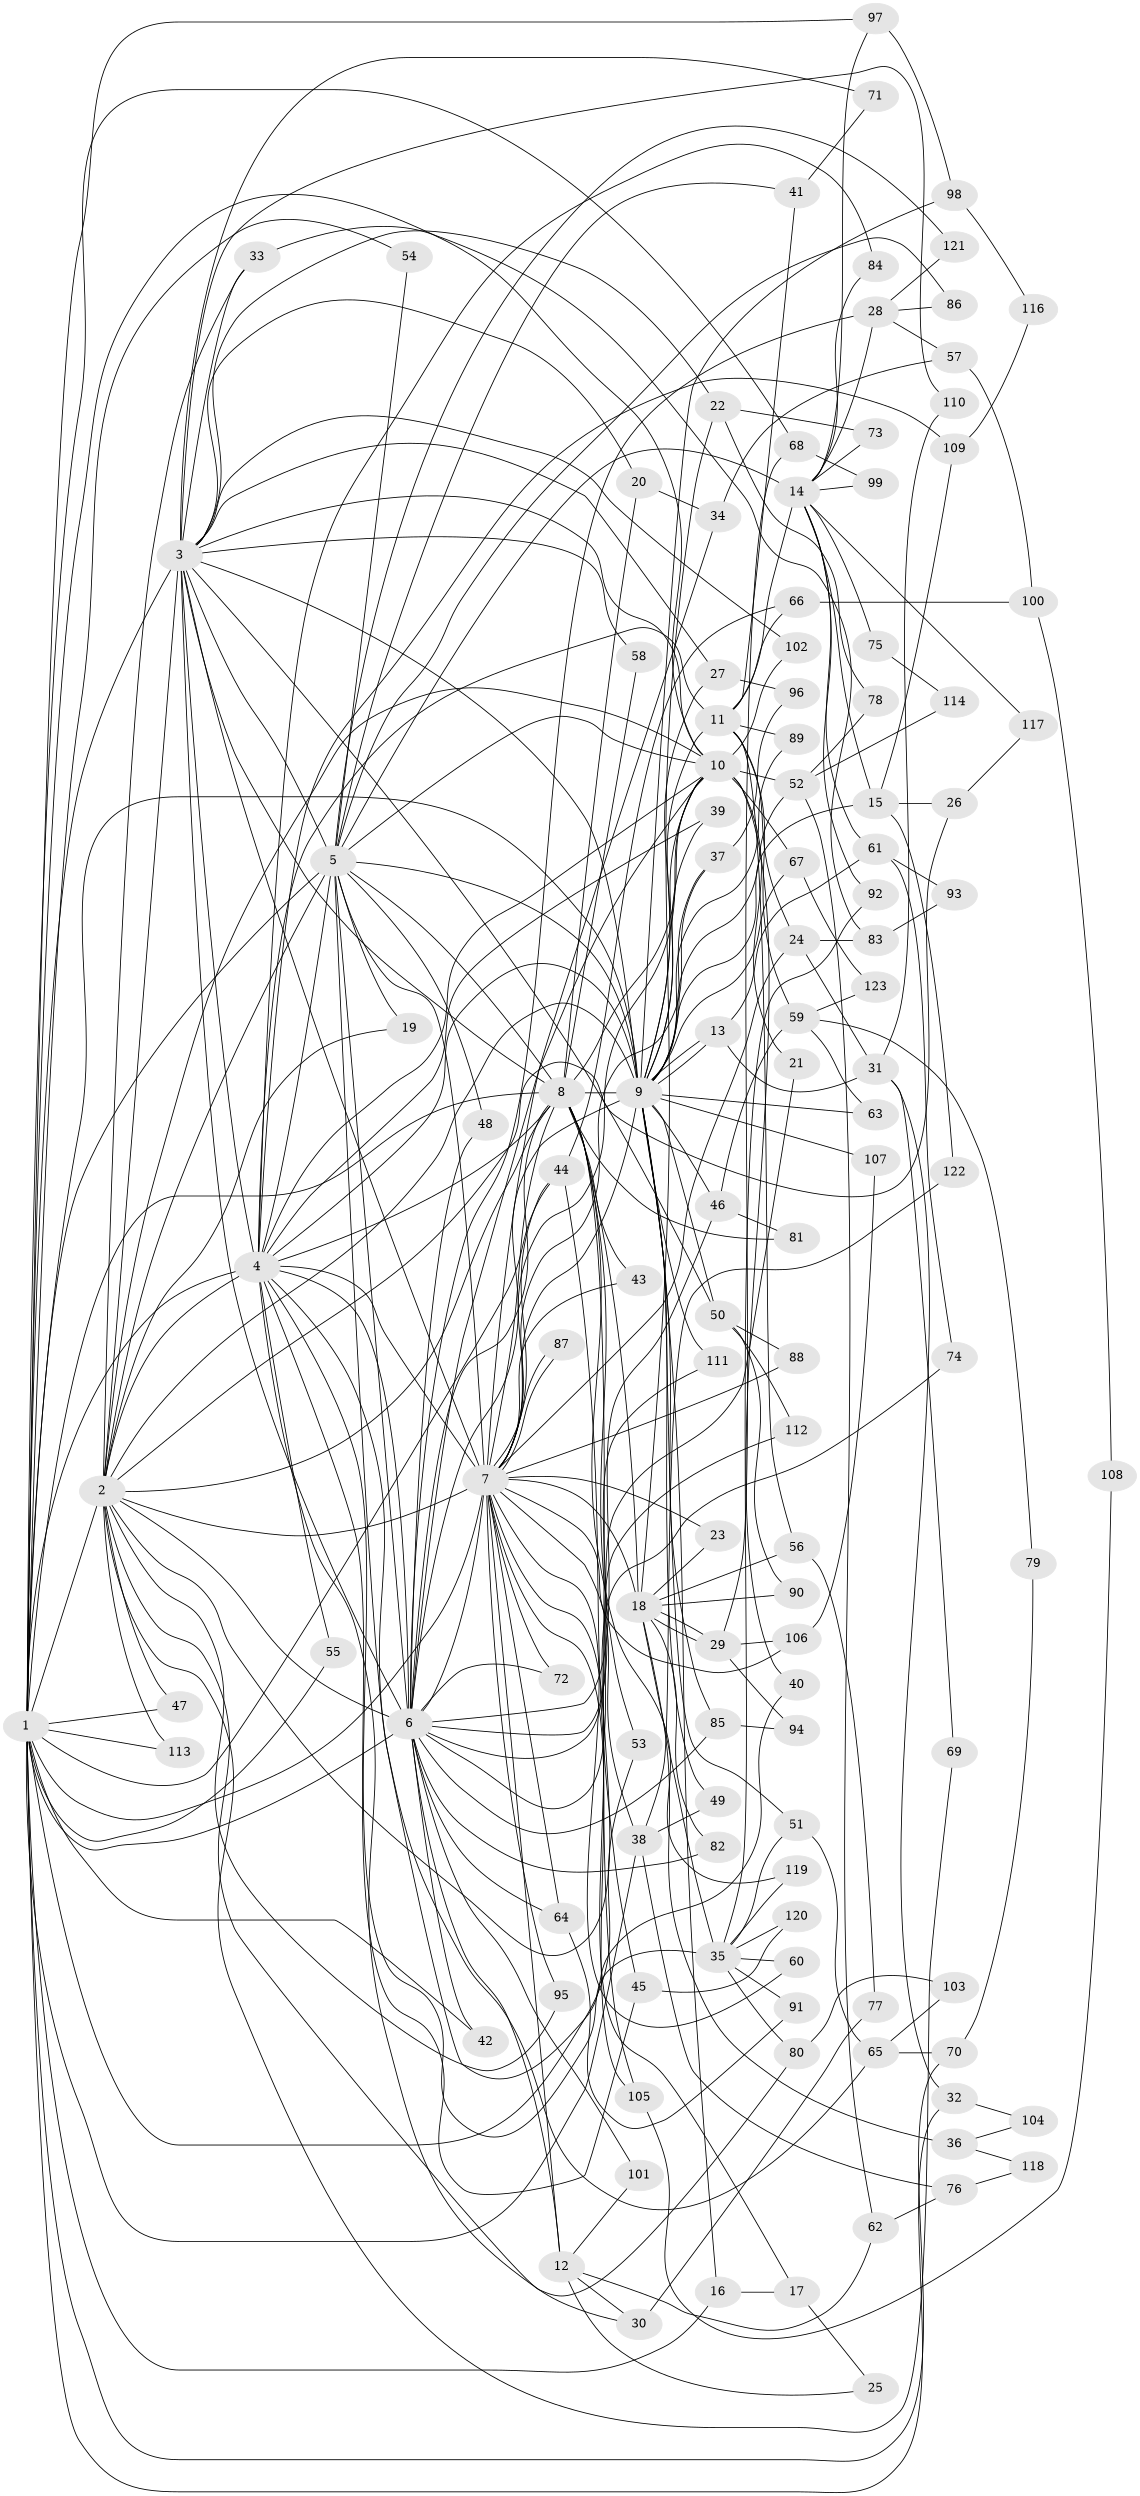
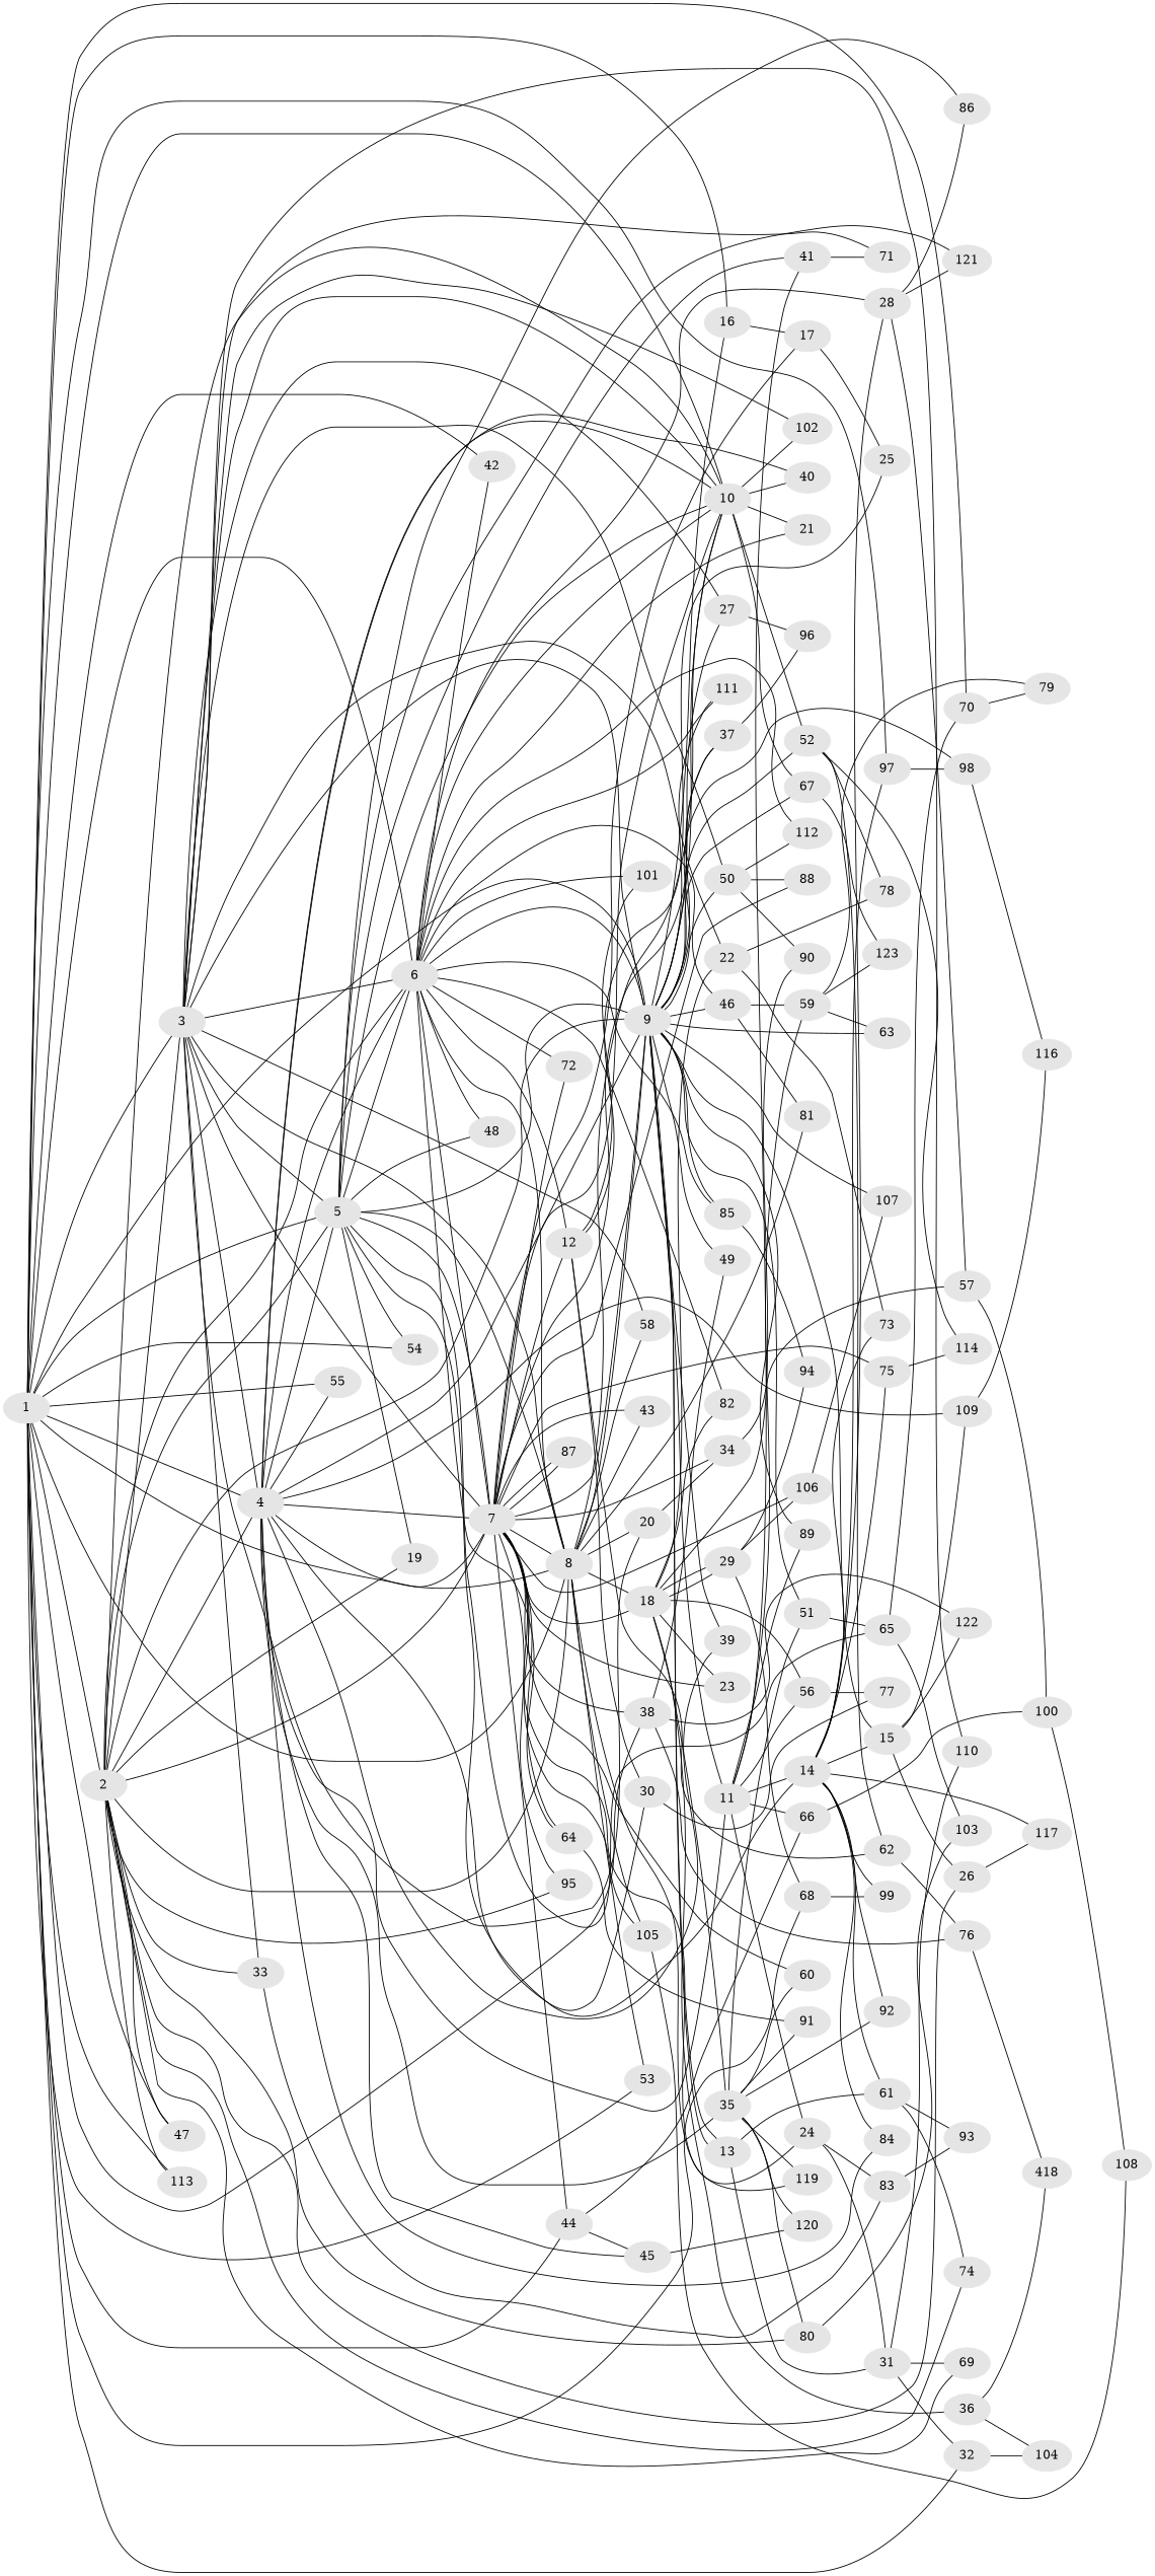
  graph {
    rankdir=LR
    node [color=gray90 style=filled]
    1
    2
    3
    4
    5
    6
    7
    8
    9
    10
    16
    32
    38
    42
    44
    47
    53
    54
    55
    68
    70
    97
    113
    19
    26
    33
    69
    74
    80
    95
    20
    22
    27
    50
    58
    71
    102
    110
    11
    30
    35
    39
    40
    45
    84
    109
    14
    41
    48
    65
    86
    121
    12
    21
    28
    46
    64
    72
    82
    85
    101
    111
    112
    17
    18
    23
    24
    34
    37
    43
    60
    75
    87
    88
    105
    106
    81
    119
    13
    15
    49
    51
    52
    63
    67
    89
    98
    107
    104
    122
    76
    66
    99
    79
    117
    83
    103
    73
    78
    96
    90
    56
    59
    77
    92
    91
    120
    116
    61
    25
    62
    57
    94
    36
    29
    31
    114
    108
    123
    100
    93
-   118
+   118 [label=418]
    1 -- 2
    1 -- 3
    1 -- 4
    1 -- 5
    1 -- 6
    1 -- 7
    1 -- 8
    1 -- 9
    1 -- 10
    1 -- 16
    1 -- 32
    1 -- 38
    1 -- 42
    1 -- 44
    1 -- 47
    1 -- 53
    1 -- 54
    1 -- 55
    1 -- 68
    1 -- 70
    1 -- 97
    1 -- 113
    2 -- 3
    2 -- 4
    2 -- 5
    2 -- 6
    2 -- 7
    2 -- 8
    2 -- 9
    2 -- 10
    2 -- 47
    2 -- 113
    2 -- 19
    2 -- 26
    2 -- 33
    2 -- 69
    2 -- 74
    2 -- 80
    2 -- 95
    3 -- 4
    3 -- 5
    3 -- 6
    3 -- 7
    3 -- 8
    3 -- 9
    3 -- 10
    3 -- 33
    3 -- 20
    3 -- 22
    3 -- 27
    3 -- 50
    3 -- 58
    3 -- 71
    3 -- 102
    3 -- 110
    4 -- 5
    4 -- 6
    4 -- 7
    4 -- 8
    4 -- 9
    4 -- 10
    4 -- 55
    4 -- 11
    4 -- 30
    4 -- 35
    4 -- 39
    4 -- 40
    4 -- 45
    4 -- 84
    4 -- 109
    5 -- 6
    5 -- 7
    5 -- 8
    5 -- 9
    5 -- 10
    5 -- 54
    5 -- 19
    5 -- 14
    5 -- 41
    5 -- 48
    5 -- 65
    5 -- 86
    5 -- 121
    6 -- 7
    6 -- 8
    6 -- 9
    6 -- 10
    6 -- 42
    6 -- 48
    6 -- 12
    6 -- 21
    6 -- 28
    6 -- 46
    6 -- 64
    6 -- 72
    6 -- 82
    6 -- 85
    6 -- 101
    6 -- 111
    6 -- 112
    7 -- 8
    7 -- 9
    7 -- 10
    7 -- 38
    7 -- 44
    7 -- 95
    7 -- 12
    7 -- 64
    7 -- 72
    7 -- 17
    7 -- 18
    7 -- 23
    7 -- 24
    7 -- 34
    7 -- 37
    7 -- 43
    7 -- 60
+   7 -- 75
    7 -- 87
    7 -- 87
    7 -- 88
    7 -- 105
    7 -- 106
    8 -- 9
    8 -- 10
    8 -- 53
    8 -- 20
    8 -- 58
    8 -- 18
    8 -- 43
    8 -- 105
    8 -- 81
    8 -- 119
    9 -- 10
    9 -- 16
    9 -- 27
    9 -- 50
    9 -- 11
    9 -- 39
    9 -- 46
    9 -- 85
    9 -- 111
    9 -- 37
    9 -- 13
    9 -- 13
    9 -- 15
    9 -- 49
    9 -- 51
    9 -- 52
    9 -- 63
    9 -- 67
    9 -- 89
    9 -- 98
    9 -- 107
    10 -- 102
    10 -- 40
    10 -- 21
    10 -- 52
    10 -- 67
    16 -- 17
    32 -- 104
    38 -- 49
    38 -- 122
    38 -- 76
    44 -- 45
    44 -- 66
    68 -- 99
    70 -- 79
    97 -- 98
    26 -- 117
    33 -- 83
    80 -- 103
    20 -- 34
    22 -- 73
    22 -- 78
    27 -- 96
    50 -- 112
    50 -- 88
    50 -- 90
    11 -- 14
    11 -- 41
    11 -- 24
    11 -- 89
    11 -- 66
    11 -- 56
    11 -- 59
    30 -- 77
    35 -- 80
    35 -- 60
    35 -- 119
    35 -- 51
    35 -- 92
    35 -- 91
    35 -- 120
    45 -- 120
    109 -- 116
    14 -- 97
    14 -- 84
    14 -- 28
    14 -- 75
    14 -- 15
    14 -- 99
    14 -- 117
    14 -- 73
    14 -- 92
    14 -- 61
    41 -- 71
    65 -- 70
    65 -- 103
    12 -- 30
    12 -- 101
    12 -- 25
    12 -- 62
    28 -- 86
    28 -- 121
    28 -- 57
    46 -- 81
    46 -- 59
    64 -- 91
    85 -- 94
    17 -- 25
    18 -- 22
    18 -- 35
    18 -- 82
    18 -- 23
    18 -- 90
    18 -- 56
    18 -- 36
    18 -- 29
    18 -- 29
    24 -- 83
    24 -- 31
    34 -- 57
    37 -- 96
    75 -- 114
    105 -- 108
    106 -- 107
    13 -- 61
    13 -- 31
    15 -- 26
    15 -- 109
    15 -- 122
    51 -- 65
    52 -- 78
    52 -- 62
    52 -- 114
    67 -- 123
    98 -- 116
    76 -- 118
    66 -- 100
    83 -- 93
    56 -- 77
    59 -- 63
    59 -- 79
    59 -- 123
    61 -- 74
    61 -- 93
    62 -- 76
    57 -- 100
    36 -- 104
    36 -- 118
    29 -- 68
    29 -- 106
    29 -- 94
    31 -- 32
    31 -- 69
    31 -- 110
    100 -- 108
  }
